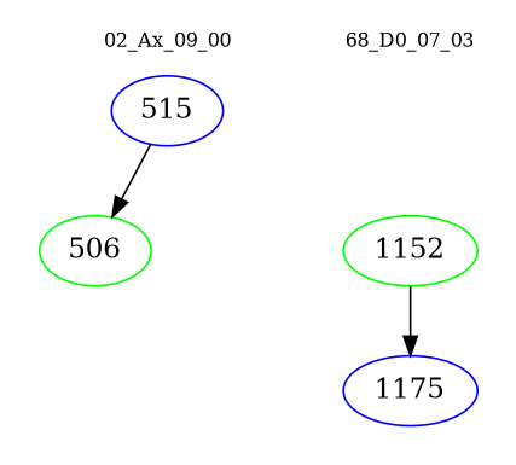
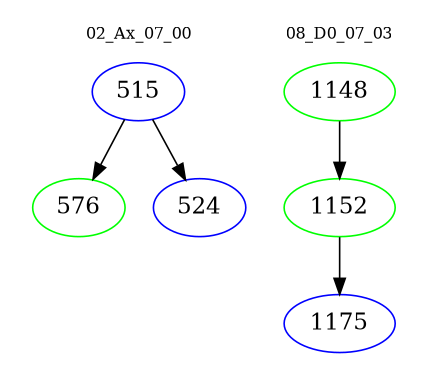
  digraph {
    node [color=green]
    edge [color=black]
-   n1 [label=506]
+   n1 [label=576]
    n2 [color=blue label=515]
+   n3 [color=blue label=524]
+   n4 [label=1148]
    n5 [label=1152]
    n6 [color=blue label=1175]
    subgraph cluster_1 {
      color=white
      fontsize=10
-     label="02_Ax_09_00"
+     label="02_Ax_07_00"
      n1
      n2
+     n3
    }
    subgraph cluster_2 {
      color=white
      fontsize=10
-     label="68_D0_07_03"
+     label="08_D0_07_03"
+     n4
      n5
      n6
    }
    n2 -> n1
+   n2 -> n3
+   n4 -> n5
    n5 -> n6
  }
